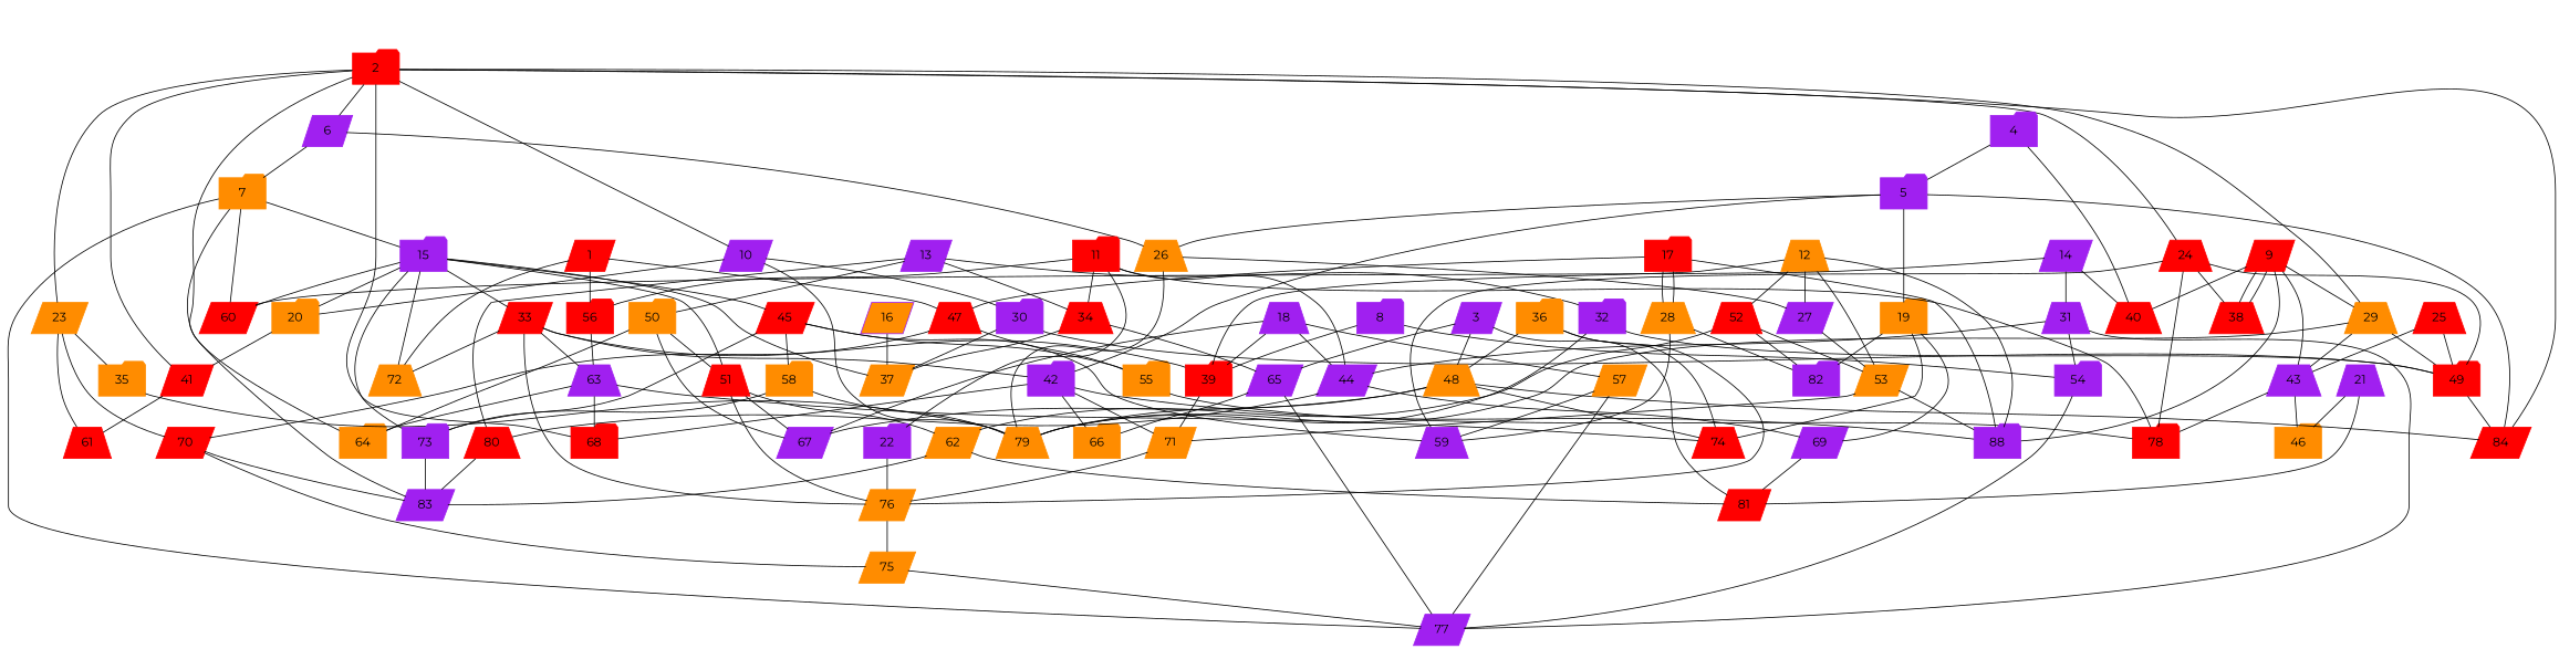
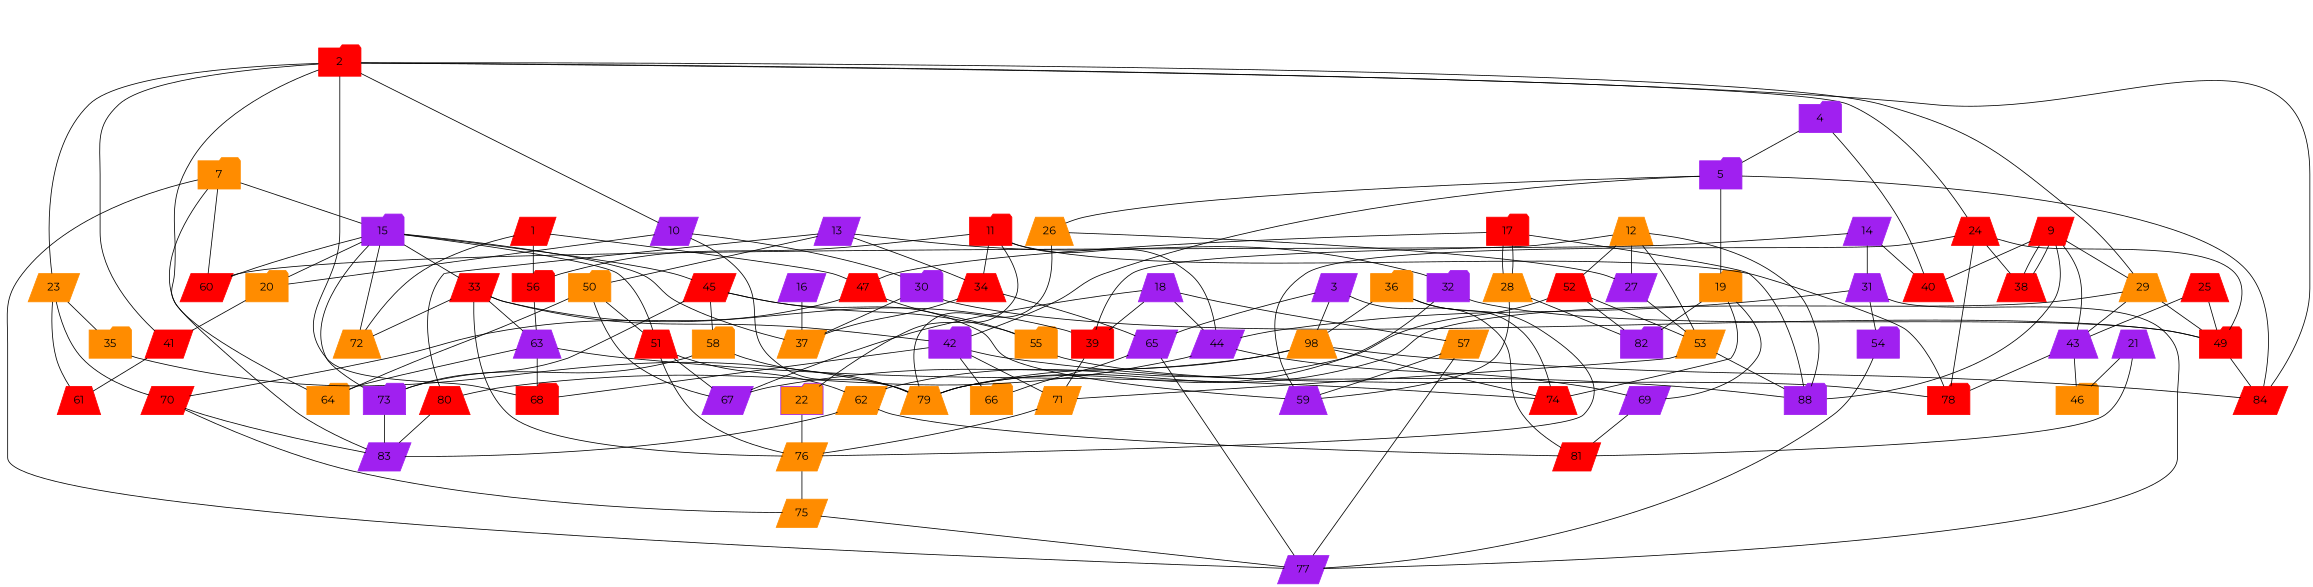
  graph {
    fontname=Montserrat
    node [color=purple fontname=Montserrat shape=folder style=filled]
    edge [fontname=Montserrat]
    1 [color=red shape=parallelogram]
    47 [color=red shape=trapezium]
    56 [color=red]
    72 [color=darkorange shape=trapezium]
    70 [color=red shape=parallelogram]
    55 [color=darkorange]
    63 [shape=trapezium]
    2 [color=red]
-   6 [shape=parallelogram]
    10 [shape=parallelogram]
    23 [color=darkorange shape=parallelogram]
    24 [color=red shape=trapezium]
    29 [color=darkorange shape=trapezium]
    41 [color=red shape=parallelogram]
    64 [color=darkorange]
    68 [color=red]
    84 [color=red shape=parallelogram]
    26 [color=darkorange shape=trapezium]
    7 [color=darkorange]
    20 [color=darkorange]
    30
    79 [color=darkorange shape=trapezium]
    35 [color=darkorange]
    61 [color=red shape=trapezium]
    38 [color=red shape=trapezium]
    78 [color=red]
    49 [color=red]
    59 [shape=trapezium]
    43 [shape=trapezium]
    3 [shape=parallelogram]
-   48 [color=darkorange shape=trapezium]
+   48 [color=darkorange shape=trapezium label=98]
    65 [shape=parallelogram]
    81 [color=red shape=parallelogram]
    67 [shape=parallelogram]
    74 [color=red shape=trapezium]
    77 [shape=parallelogram]
    66 [color=darkorange]
    4
    5
    40 [color=red shape=trapezium]
    19 [color=darkorange]
    42
    69 [shape=parallelogram]
    82
    27 [shape=parallelogram]
    n46 [label=88]
    71 [color=darkorange shape=parallelogram]
    15
    60 [color=red shape=parallelogram]
    83 [shape=parallelogram]
    33 [color=red shape=parallelogram]
    37 [color=darkorange shape=parallelogram]
    45 [color=red shape=parallelogram]
    51 [color=red shape=trapezium]
    73
    39 [color=red]
-   8
    54
    9 [color=red shape=parallelogram]
    46 [color=darkorange]
    11 [color=red]
-   22
+   22 [fillcolor=darkorange]
    34 [color=red shape=trapezium]
    44 [shape=parallelogram]
    76 [color=darkorange shape=parallelogram]
    80 [color=red shape=trapezium]
    12 [color=darkorange shape=trapezium]
    52 [color=red shape=trapezium]
    53 [color=darkorange shape=parallelogram]
    62 [color=darkorange shape=parallelogram]
    13 [shape=parallelogram]
    32
    50 [color=darkorange]
    14 [shape=parallelogram]
    31 [shape=trapezium]
    58 [color=darkorange]
-   16 [shape=parallelogram fillcolor=darkorange]
+   16 [shape=parallelogram]
    17 [color=red]
    28 [color=darkorange shape=trapezium]
    18 [shape=trapezium]
    57 [color=darkorange shape=parallelogram]
    21 [shape=trapezium]
    75 [color=darkorange shape=parallelogram]
    25 [color=red shape=trapezium]
    36 [color=darkorange]
    1 -- 47
    1 -- 56
    1 -- 72
    47 -- 70
    47 -- 55
    56 -- 63
    70 -- 83
    70 -- 75
    55 -- 78
    63 -- 64
    63 -- 68
    63 -- 74
-   2 -- 6
    2 -- 10
    2 -- 23
    2 -- 24
    2 -- 29
    2 -- 41
    2 -- 64
    2 -- 68
    2 -- 84
-   6 -- 26
-   6 -- 7
    10 -- 20
    10 -- 30
    10 -- 79
    23 -- 70
    23 -- 35
    23 -- 61
    24 -- 38
    24 -- 78
    24 -- 49
    24 -- 59
    29 -- 79
    29 -- 49
    29 -- 43
    41 -- 61
    26 -- 79
    26 -- 27
    7 -- 77
    7 -- 15
    7 -- 60
    7 -- 83
    20 -- 41
    30 -- 49
    30 -- 37
    35 -- 79
    49 -- 84
    43 -- 78
    43 -- 46
    3 -- 48
    3 -- 65
    3 -- 81
    48 -- 84
    48 -- 79
    48 -- 67
    48 -- 74
    65 -- 77
    65 -- 66
    4 -- 5
    4 -- 40
    5 -- 84
    5 -- 26
    5 -- 19
    5 -- 42
    19 -- 74
    19 -- 69
    19 -- 82
    42 -- 68
    42 -- 66
    42 -- n46
    42 -- 71
    69 -- 81
    27 -- 53
    71 -- 76
    15 -- 72
    15 -- 20
    15 -- 60
    15 -- 33
    15 -- 37
    15 -- 45
    15 -- 51
    15 -- 73
    33 -- 72
    33 -- 63
    33 -- 42
    33 -- 39
    33 -- 76
    45 -- 55
    45 -- 59
    45 -- 73
    45 -- 58
    51 -- 67
    51 -- 76
    51 -- 62
    73 -- 83
    39 -- 71
-   8 -- 39
-   8 -- 54
    54 -- 77
    9 -- 29
    9 -- 38
    9 -- 38
    9 -- 43
    9 -- 40
    9 -- n46
    11 -- 56
    11 -- 78
    11 -- 22
    11 -- 34
    11 -- 44
    22 -- 76
    34 -- 65
    34 -- 37
    44 -- 69
    44 -- 80
    76 -- 75
    80 -- 83
    12 -- 27
    12 -- n46
    12 -- 39
    12 -- 52
    12 -- 53
    52 -- 82
    52 -- 53
    52 -- 62
    53 -- n46
    53 -- 71
    62 -- 81
    62 -- 83
    13 -- 34
    13 -- 80
    13 -- 32
    13 -- 50
    32 -- 79
    32 -- 49
    50 -- 64
    50 -- 67
    50 -- 51
    14 -- 40
    14 -- 60
    14 -- 31
    31 -- 77
    31 -- 54
    31 -- 44
    58 -- 79
    58 -- 73
    16 -- 37
    17 -- 47
    17 -- n46
    17 -- 28
    17 -- 28
    28 -- 59
    28 -- 82
    18 -- 67
    18 -- 39
    18 -- 44
    18 -- 57
    57 -- 59
    57 -- 77
    21 -- 81
    21 -- 46
    75 -- 77
    25 -- 49
    25 -- 43
    36 -- 48
    36 -- 74
    36 -- 76
  }
